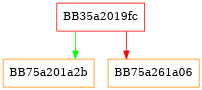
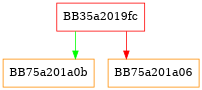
  digraph {
    splines=ortho
    node [color=darkorange shape=box]
    n1 [color=red label=BB35a2019fc]
-   BB75a201a0b [label=BB75a201a2b]
-   BB75a201a06 [label=BB75a261a06]
+   BB75a201a0b
+   BB75a201a06
    n1 -> BB75a201a0b [color=green]
    n1 -> BB75a201a06 [color=red]
  }
